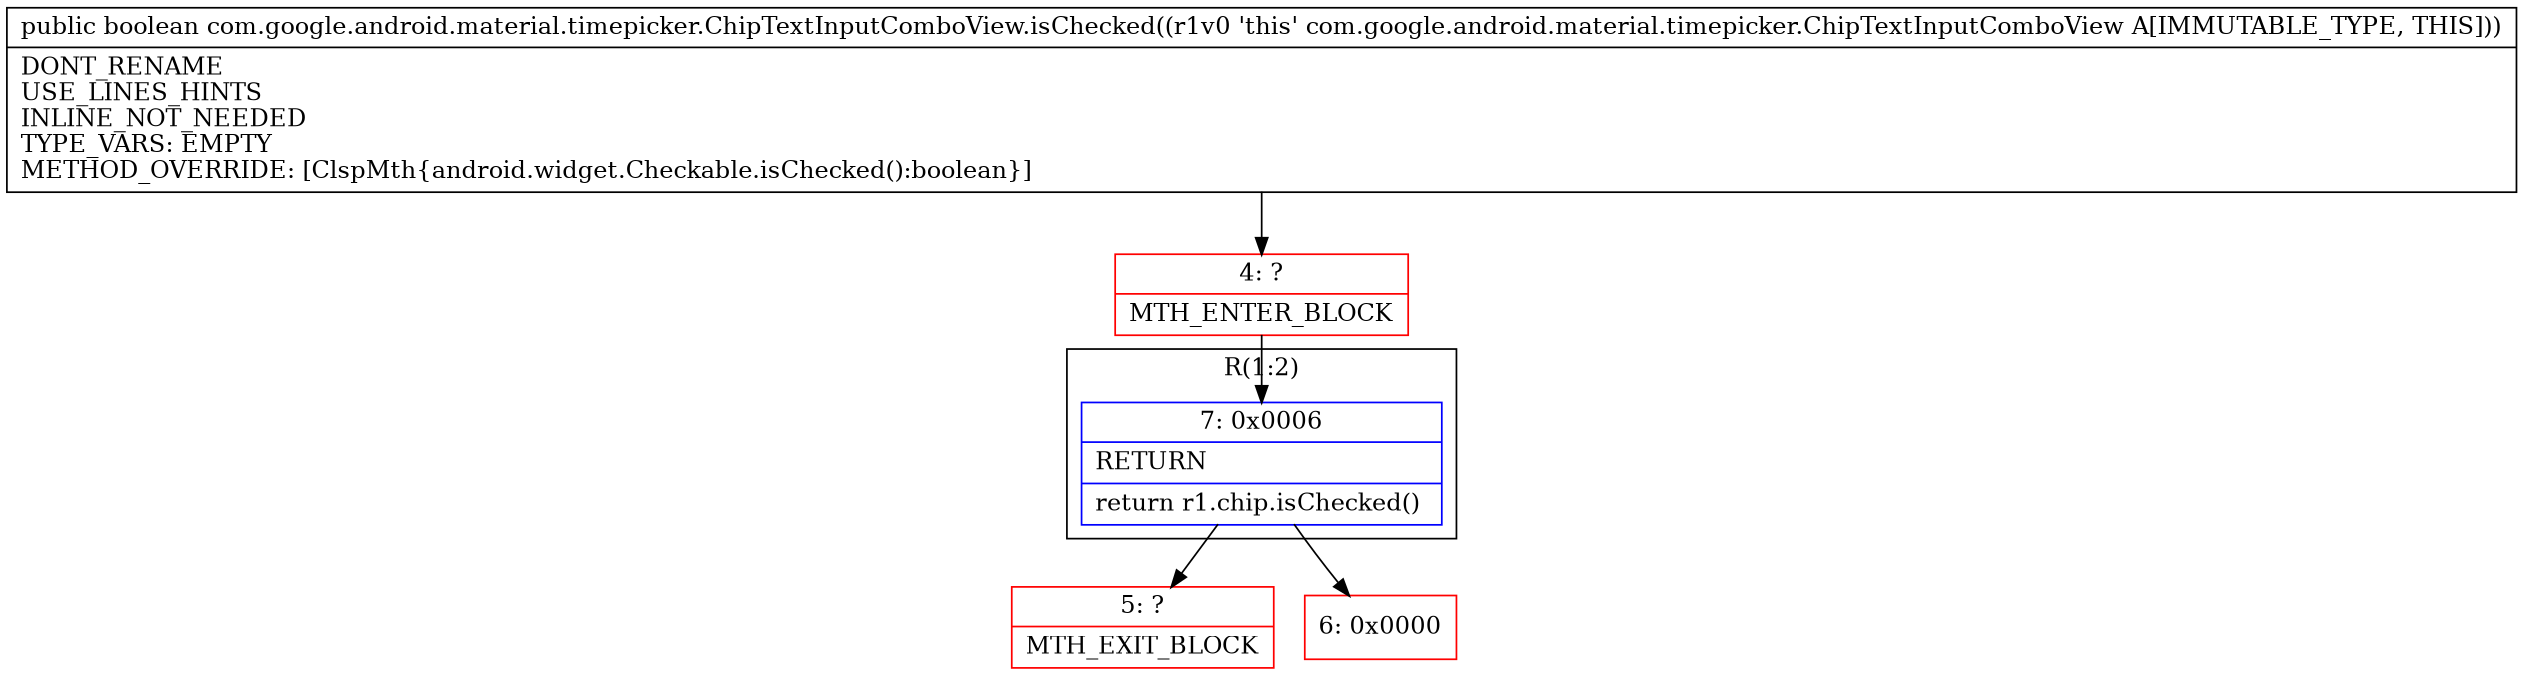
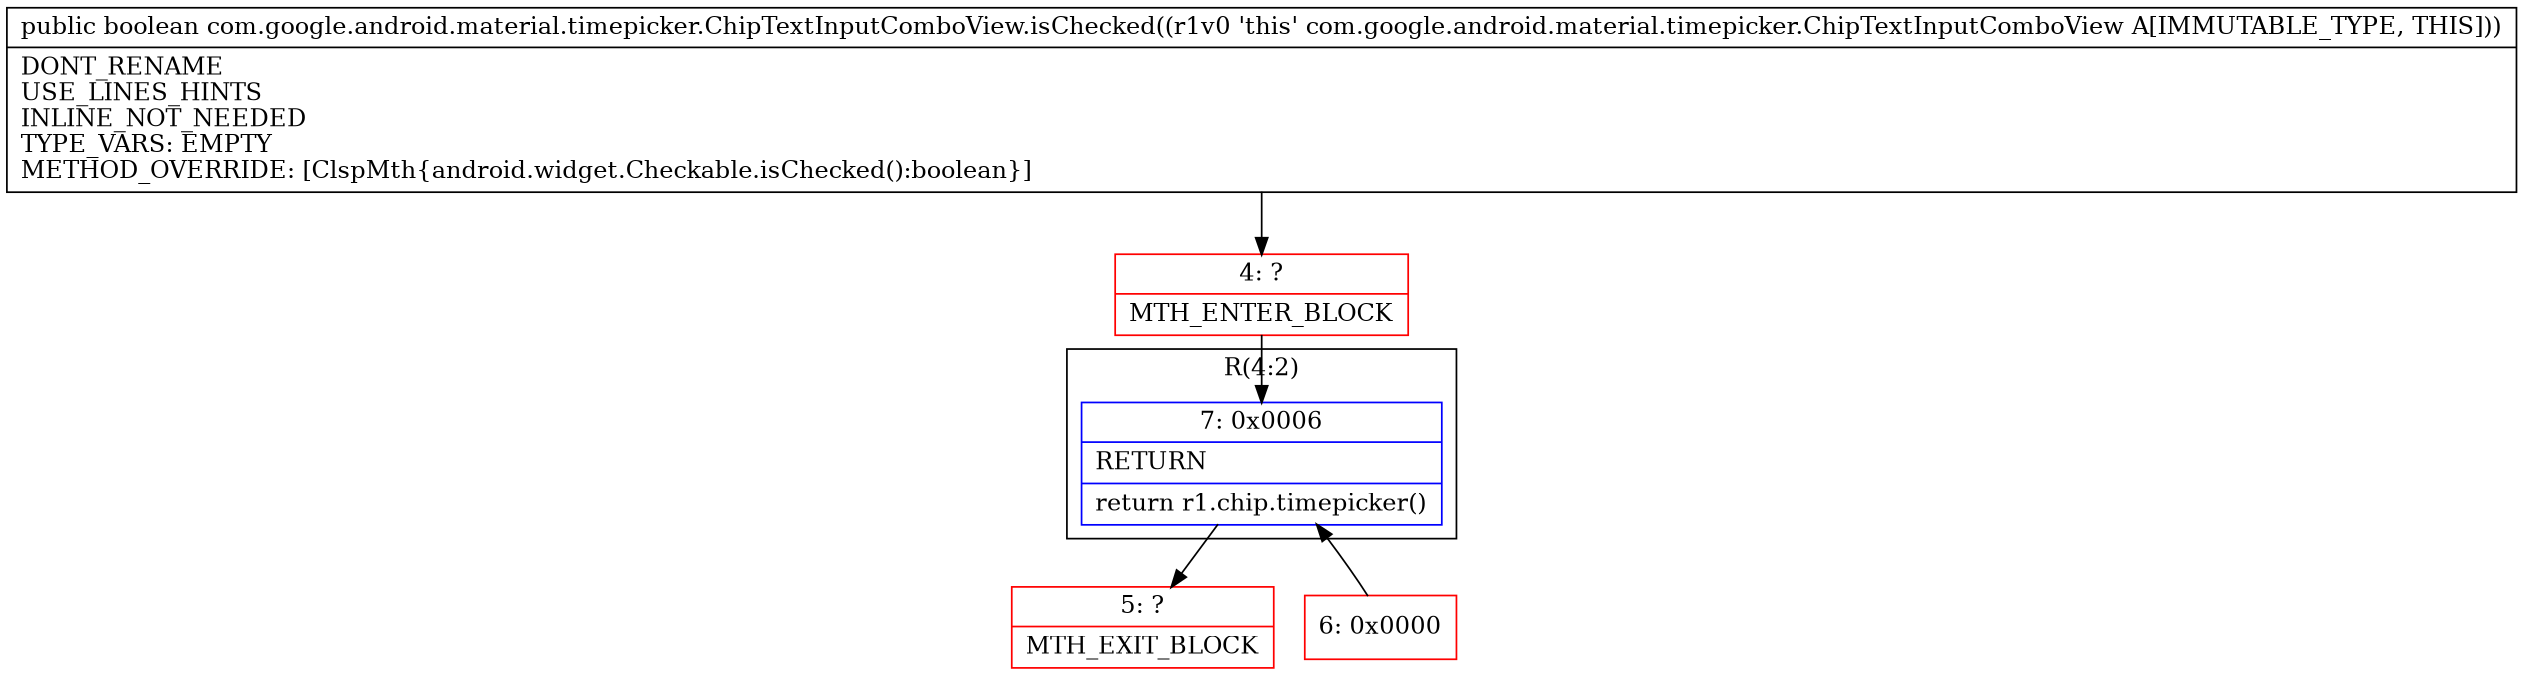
  digraph {
    node [color=red shape=record]
-   n1 [color=blue label="{7\:\ 0x0006|RETURN\l|return r1.chip.isChecked()\l}"]
+   n1 [color=blue label="{7\:\ 0x0006|RETURN\l|return r1.chip.timepicker()\l}"]
    n2 [label="{5\:\ ?|MTH_EXIT_BLOCK\l}"]
    n3 [label="{4\:\ ?|MTH_ENTER_BLOCK\l}"]
    n4 [label="{6\:\ 0x0000}"]
    n5 [label="{public boolean com.google.android.material.timepicker.ChipTextInputComboView.isChecked((r1v0 'this' com.google.android.material.timepicker.ChipTextInputComboView A[IMMUTABLE_TYPE, THIS]))  | DONT_RENAME\lUSE_LINES_HINTS\lINLINE_NOT_NEEDED\lTYPE_VARS: EMPTY\lMETHOD_OVERRIDE: [ClspMth\{android.widget.Checkable.isChecked():boolean\}]\l}" color=""]
    subgraph cluster_1 {
-     label="R(1:2)"
+     label="R(4:2)"
      n1
    }
    n1 -> n2
    n3 -> n1
-   n1 -> n4
+   n4 -> n1
    n5 -> n3
  }
